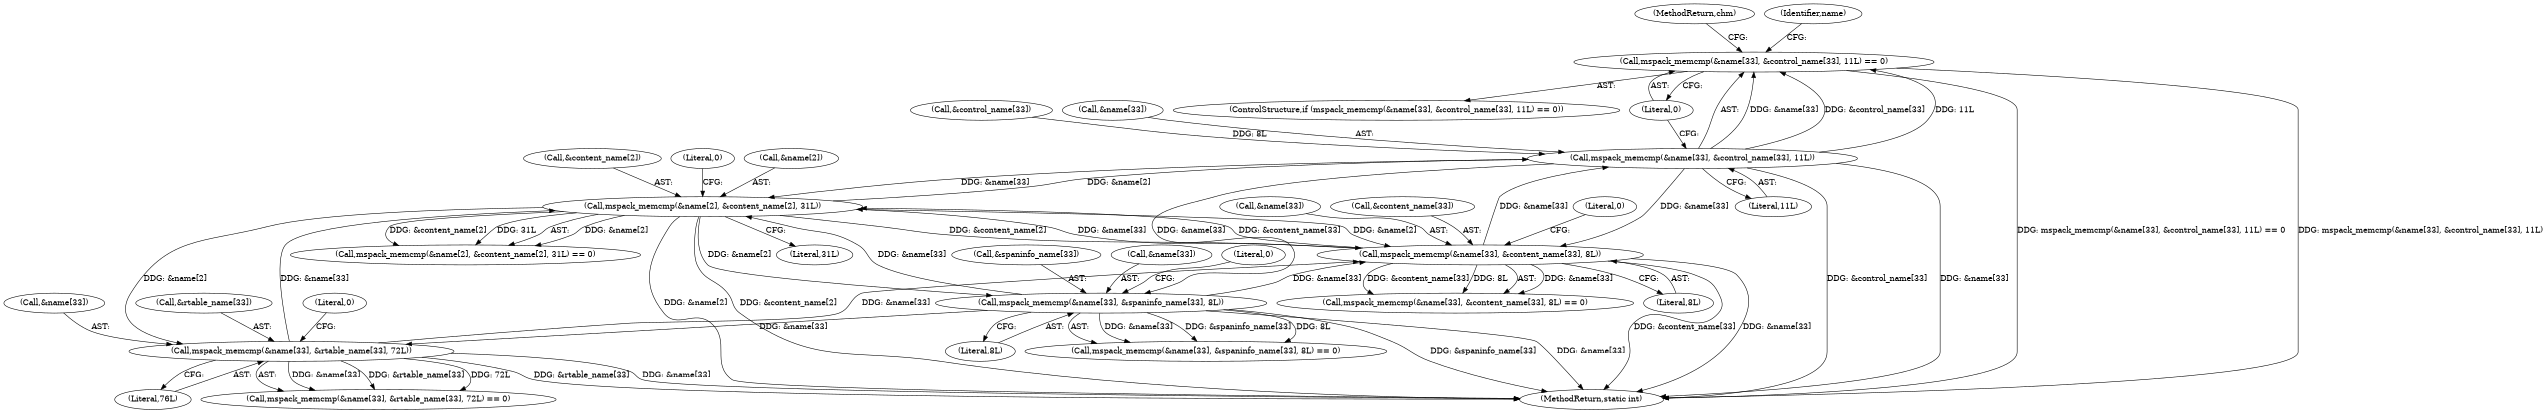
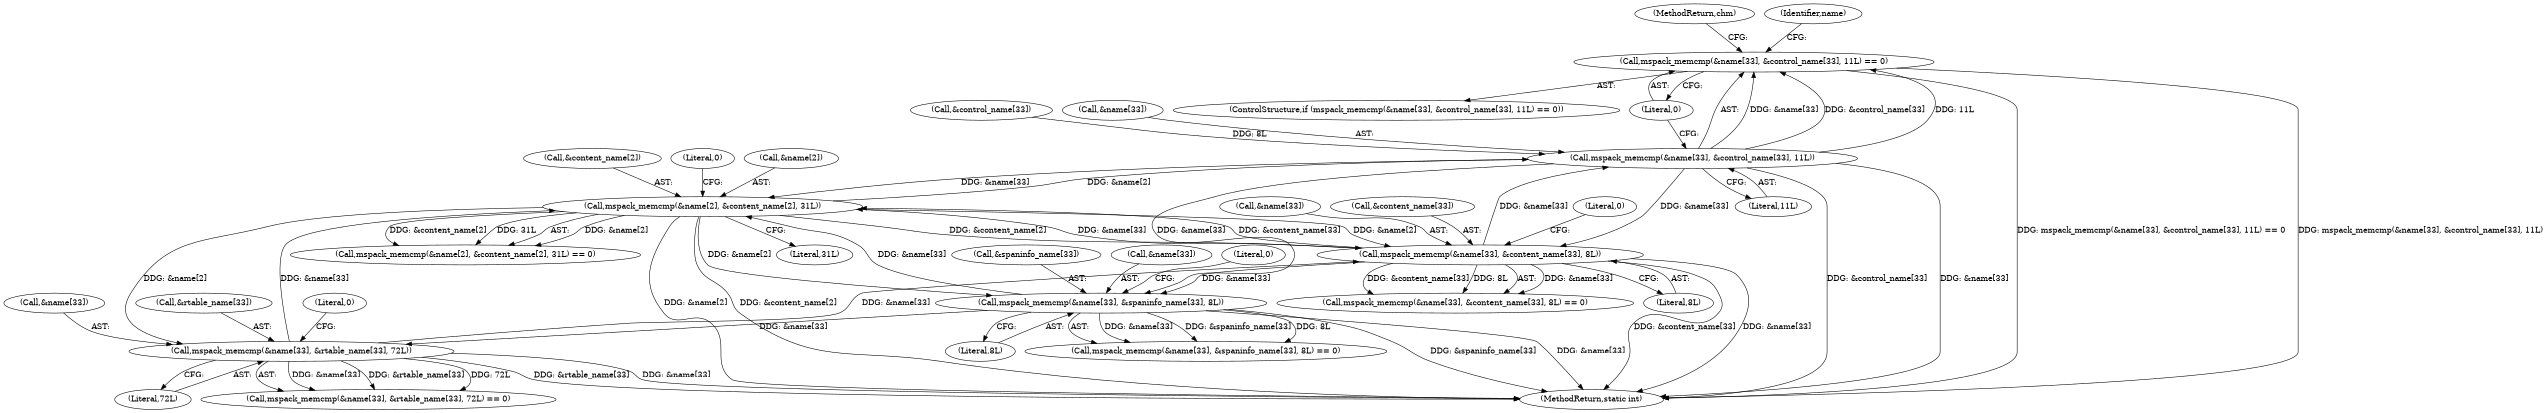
  digraph {
    n1 [label="(Call,mspack_memcmp(&name[33], &control_name[33], 11L) == 0)"]
    n2 [label="(ControlStructure,if (mspack_memcmp(&name[33], &control_name[33], 11L) == 0))"]
    n3 [label="(MethodReturn,static int)"]
    n4 [label="(Literal,0)"]
    n5 [label="(Call,mspack_memcmp(&name[33], &control_name[33], 11L))"]
    n6 [label="(Call,mspack_memcmp(&name[2], &content_name[2], 31L))"]
    n7 [label="(Call,mspack_memcmp(&name[33], &content_name[33], 8L))"]
    n8 [label="(Call,mspack_memcmp(&name[33], &spaninfo_name[33], 8L))"]
    n9 [label="(Literal,11L)"]
    n10 [label="(Call,mspack_memcmp(&name[33], &rtable_name[33], 72L))"]
    n11 [label="(Literal,31L)"]
    n12 [label="(Call,mspack_memcmp(&name[2], &content_name[2], 31L) == 0)"]
    n13 [label="(Call,mspack_memcmp(&name[33], &content_name[33], 8L) == 0)"]
    n14 [label="(Literal,8L)"]
    n15 [label="(Call,mspack_memcmp(&name[33], &spaninfo_name[33], 8L) == 0)"]
    n16 [label="(Literal,8L)"]
    n17 [label="(Call,mspack_memcmp(&name[33], &rtable_name[33], 72L) == 0)"]
-   n18 [label="(Literal,76L)"]
+   n18 [label="(Literal,72L)"]
    n19 [label="(Call,&spaninfo_name[33])"]
    n20 [label="(Call,&content_name[33])"]
    n21 [label="(MethodReturn,chm)"]
    n22 [label="(Identifier,name)"]
    n23 [label="(Call,&name[2])"]
    n24 [label="(Literal,0)"]
    n25 [label="(Literal,0)"]
    n26 [label="(Call,&name[33])"]
    n27 [label="(Call,&content_name[2])"]
    n28 [label="(Call,&name[33])"]
    n29 [label="(Literal,0)"]
    n30 [label="(Call,&rtable_name[33])"]
    n31 [label="(Call,&name[33])"]
    n32 [label="(Call,&control_name[33])"]
    n33 [label="(Call,&name[33])"]
    n34 [label="(Literal,0)"]
    n1 -> n2 [label="AST: "]
    n1 -> n3 [label="DDG: mspack_memcmp(&name[33], &control_name[33], 11L) == 0"]
    n1 -> n3 [label="DDG: mspack_memcmp(&name[33], &control_name[33], 11L)"]
    n1 -> n4 [label="CFG: "]
    n4 -> n1 [label="AST: "]
    n4 -> n5 [label="CFG: "]
    n5 -> n1 [label="AST: "]
    n5 -> n1 [label="DDG: &name[33]"]
    n5 -> n1 [label="DDG: &control_name[33]"]
    n5 -> n1 [label="DDG: 11L"]
    n5 -> n3 [label="DDG: &control_name[33]"]
    n5 -> n3 [label="DDG: &name[33]"]
    n5 -> n6 [label="DDG: &name[33]"]
    n5 -> n7 [label="DDG: &name[33]"]
    n5 -> n8 [label="DDG: &name[33]"]
    n5 -> n9 [label="CFG: "]
    n6 -> n3 [label="DDG: &name[2]"]
    n6 -> n3 [label="DDG: &content_name[2]"]
    n6 -> n5 [label="DDG: &name[2]"]
    n6 -> n7 [label="DDG: &name[2]"]
    n6 -> n7 [label="DDG: &content_name[2]"]
    n6 -> n8 [label="DDG: &name[2]"]
    n6 -> n10 [label="DDG: &name[2]"]
    n6 -> n11 [label="CFG: "]
    n6 -> n12 [label="AST: "]
    n6 -> n12 [label="DDG: &name[2]"]
    n6 -> n12 [label="DDG: &content_name[2]"]
    n6 -> n12 [label="DDG: 31L"]
    n7 -> n3 [label="DDG: &name[33]"]
    n7 -> n3 [label="DDG: &content_name[33]"]
    n7 -> n5 [label="DDG: &name[33]"]
    n7 -> n6 [label="DDG: &name[33]"]
    n7 -> n6 [label="DDG: &content_name[33]"]
    n7 -> n13 [label="AST: "]
    n7 -> n13 [label="DDG: &name[33]"]
    n7 -> n13 [label="DDG: &content_name[33]"]
    n7 -> n13 [label="DDG: 8L"]
    n7 -> n14 [label="CFG: "]
    n8 -> n3 [label="DDG: &spaninfo_name[33]"]
    n8 -> n3 [label="DDG: &name[33]"]
    n8 -> n6 [label="DDG: &name[33]"]
-   n8 -> n7 [label="DDG: &name[33]"]
+   n7 -> n8 [label="DDG: &name[33]"]
    n8 -> n10 [label="DDG: &name[33]"]
    n8 -> n15 [label="AST: "]
    n8 -> n15 [label="DDG: &name[33]"]
    n8 -> n15 [label="DDG: &spaninfo_name[33]"]
    n8 -> n15 [label="DDG: 8L"]
    n8 -> n16 [label="CFG: "]
    n9 -> n5 [label="AST: "]
    n10 -> n3 [label="DDG: &rtable_name[33]"]
    n10 -> n3 [label="DDG: &name[33]"]
    n10 -> n6 [label="DDG: &name[33]"]
    n10 -> n7 [label="DDG: &name[33]"]
    n10 -> n17 [label="AST: "]
    n10 -> n17 [label="DDG: &name[33]"]
    n10 -> n17 [label="DDG: &rtable_name[33]"]
    n10 -> n17 [label="DDG: 72L"]
    n10 -> n18 [label="CFG: "]
    n14 -> n7 [label="AST: "]
    n16 -> n8 [label="AST: "]
    n18 -> n10 [label="AST: "]
    n19 -> n8 [label="AST: "]
    n20 -> n7 [label="AST: "]
    n21 -> n1 [label="CFG: "]
    n22 -> n1 [label="CFG: "]
    n23 -> n6 [label="AST: "]
    n24 -> n7 [label="CFG: "]
    n25 -> n10 [label="CFG: "]
    n26 -> n10 [label="AST: "]
    n27 -> n6 [label="AST: "]
    n28 -> n8 [label="AST: "]
    n29 -> n6 [label="CFG: "]
    n30 -> n10 [label="AST: "]
    n31 -> n7 [label="AST: "]
    n32 -> n5 [label="DDG: 8L"]
    n33 -> n5 [label="AST: "]
    n34 -> n8 [label="CFG: "]
  }
